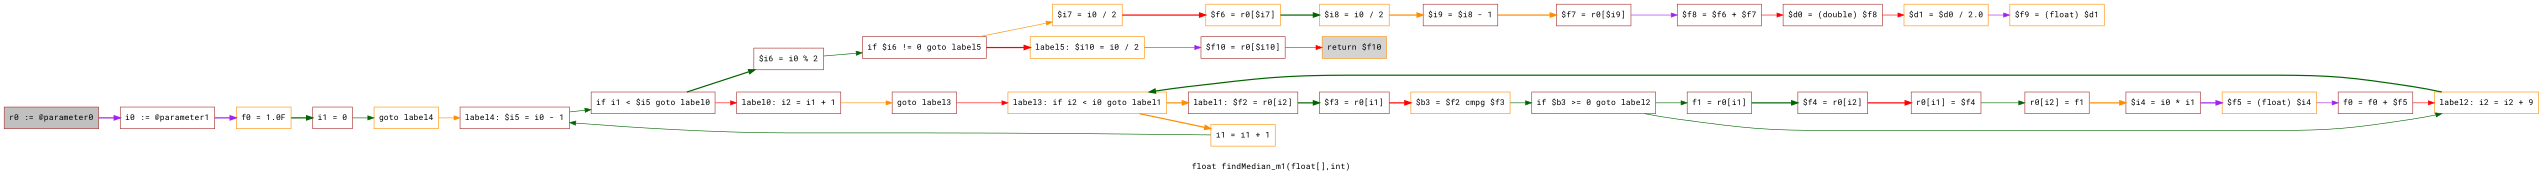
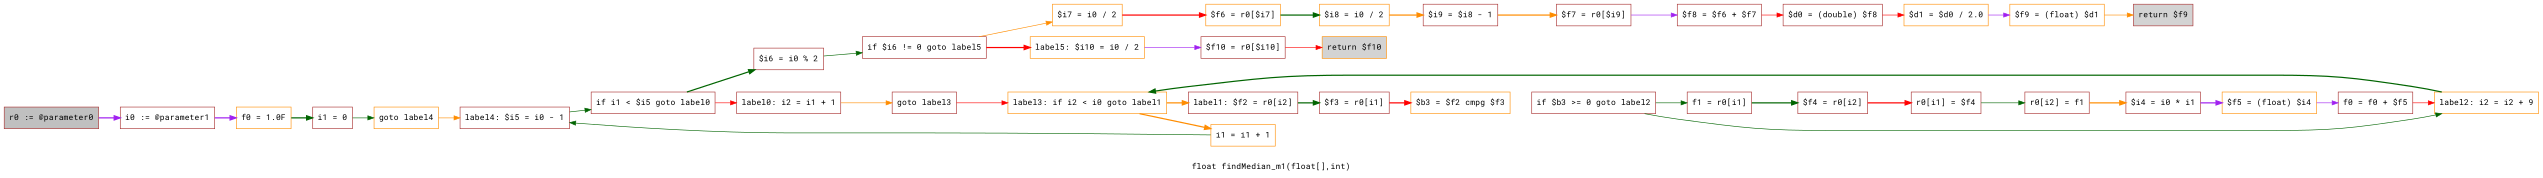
  digraph {
    fontname="Roboto Mono"
    label="float findMedian_m1(float[],int)"
    rankdir=LR
    node [color=brown fontname="Roboto Mono" shape=box]
    edge [color=darkgreen fontname="Roboto Mono" style=solid]
    n1 [fillcolor=gray label="r0 := @parameter0" style=filled]
    n2 [label="i0 := @parameter1"]
    n3 [color=darkorange label="f0 = 1.0F"]
    n4 [label="i1 = 0"]
    n5 [color=darkorange label="goto label4"]
    n6 [label="label4: $i5 = i0 - 1"]
    n7 [label="if i1 < $i5 goto label0"]
    n8 [label="label0: i2 = i1 + 1"]
    n9 [label="$i6 = i0 % 2"]
    n10 [label="goto label3"]
    n11 [color=darkorange label="label3: if i2 < i0 goto label1"]
    n12 [label="label1: $f2 = r0[i2]"]
    n13 [color=darkorange label="i1 = i1 + 1"]
    n14 [label="$f3 = r0[i1]"]
    n15 [color=darkorange label="$b3 = $f2 cmpg $f3"]
    n16 [label="if $b3 >= 0 goto label2"]
    n17 [label="f1 = r0[i1]"]
    n18 [color=darkorange label="label2: i2 = i2 + 9"]
    n19 [label="$f4 = r0[i2]"]
    n20 [label="r0[i1] = $f4"]
    n21 [label="r0[i2] = f1"]
    n22 [label="$i4 = i0 * i1"]
    n23 [color=darkorange label="$f5 = (float) $i4"]
    n24 [label="f0 = f0 + $f5"]
    n25 [label="if $i6 != 0 goto label5"]
    n26 [color=darkorange label="$i7 = i0 / 2"]
    n27 [color=darkorange label="label5: $i10 = i0 / 2"]
    n28 [color=darkorange label="$f6 = r0[$i7]"]
    n29 [label="$f10 = r0[$i10]"]
    n30 [color=darkorange label="$i8 = i0 / 2"]
    n31 [color=darkorange fillcolor=lightgray label="return $f10" style=filled]
    n32 [label="$i9 = $i8 - 1"]
    n33 [label="$f7 = r0[$i9]"]
    n34 [label="$f8 = $f6 + $f7"]
    n35 [label="$d0 = (double) $f8"]
    n36 [color=darkorange label="$d1 = $d0 / 2.0"]
    n37 [color=darkorange label="$f9 = (float) $d1"]
+   n38 [fillcolor=lightgray label="return $f9" style=filled]
    n1 -> n2 [color=purple style=bold]
    n2 -> n3 [color=purple style=bold]
    n3 -> n4 [style=bold]
    n4 -> n5
    n5 -> n6 [color=darkorange]
    n6 -> n7
    n7 -> n8 [color=red]
    n7 -> n9 [style=bold]
    n8 -> n10 [color=darkorange]
    n9 -> n25
    n10 -> n11 [color=red]
    n11 -> n12 [color=darkorange style=bold]
    n11 -> n13 [color=darkorange style=bold]
    n12 -> n14 [style=bold]
    n13 -> n6
    n14 -> n15 [color=red style=bold]
-   n15 -> n16
    n16 -> n17
    n16 -> n18
    n17 -> n19 [style=bold]
    n18 -> n11 [style=bold]
    n19 -> n20 [color=red style=bold]
    n20 -> n21
    n21 -> n22 [color=darkorange style=bold]
    n22 -> n23 [color=purple style=bold]
    n23 -> n24 [color=purple]
    n24 -> n18 [color=red]
    n25 -> n26 [color=darkorange]
    n25 -> n27 [color=red style=bold]
    n26 -> n28 [color=red style=bold]
    n27 -> n29 [color=purple]
    n28 -> n30 [style=bold]
    n29 -> n31 [color=red]
    n30 -> n32 [color=darkorange style=bold]
    n32 -> n33 [color=darkorange style=bold]
    n33 -> n34 [color=purple]
    n34 -> n35 [color=red]
    n35 -> n36 [color=red]
    n36 -> n37 [color=purple]
+   n37 -> n38 [color=darkorange]
  }
